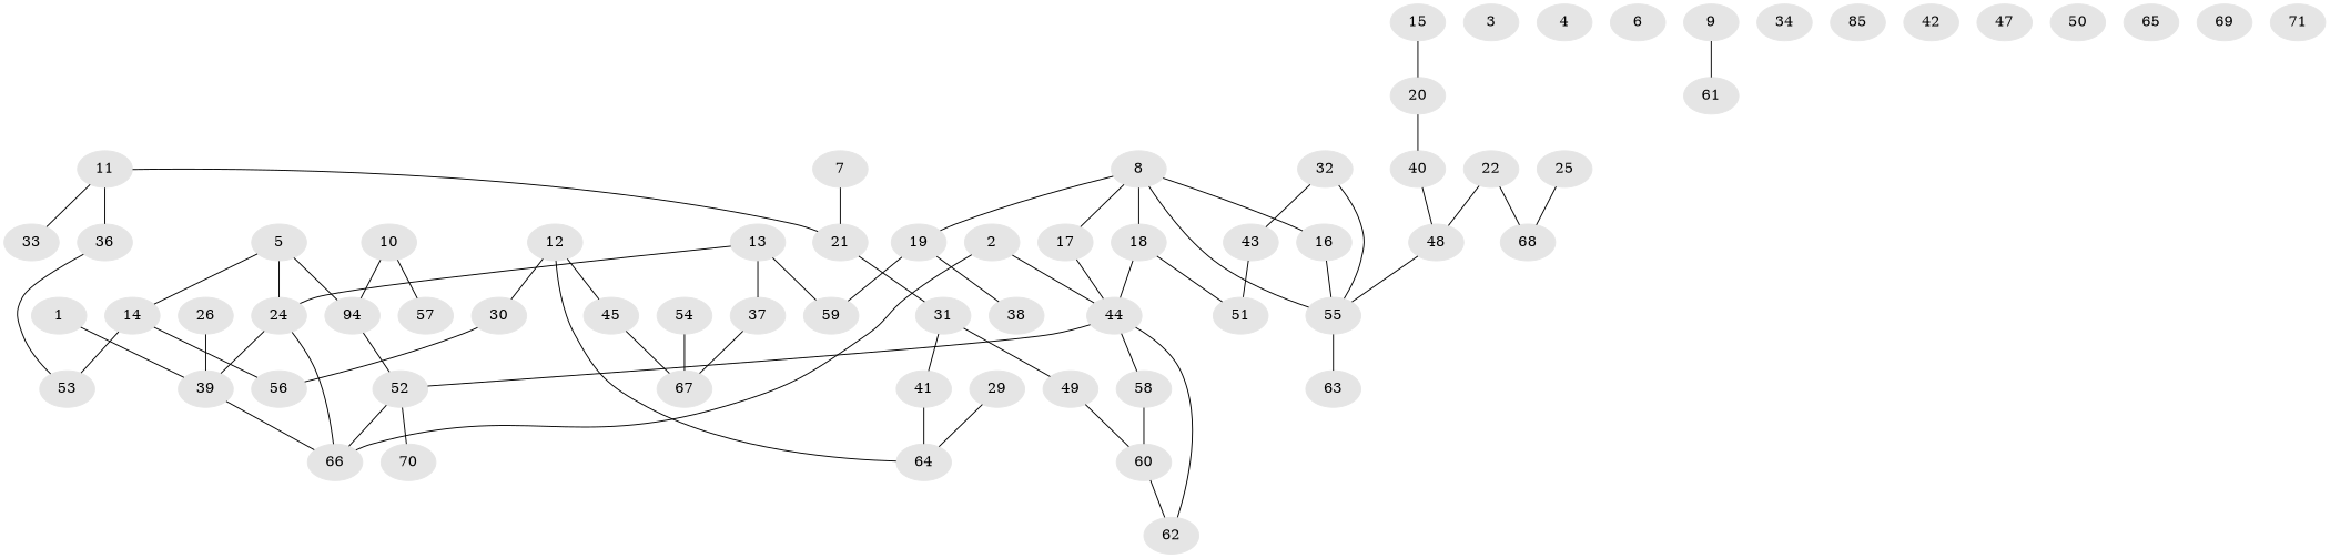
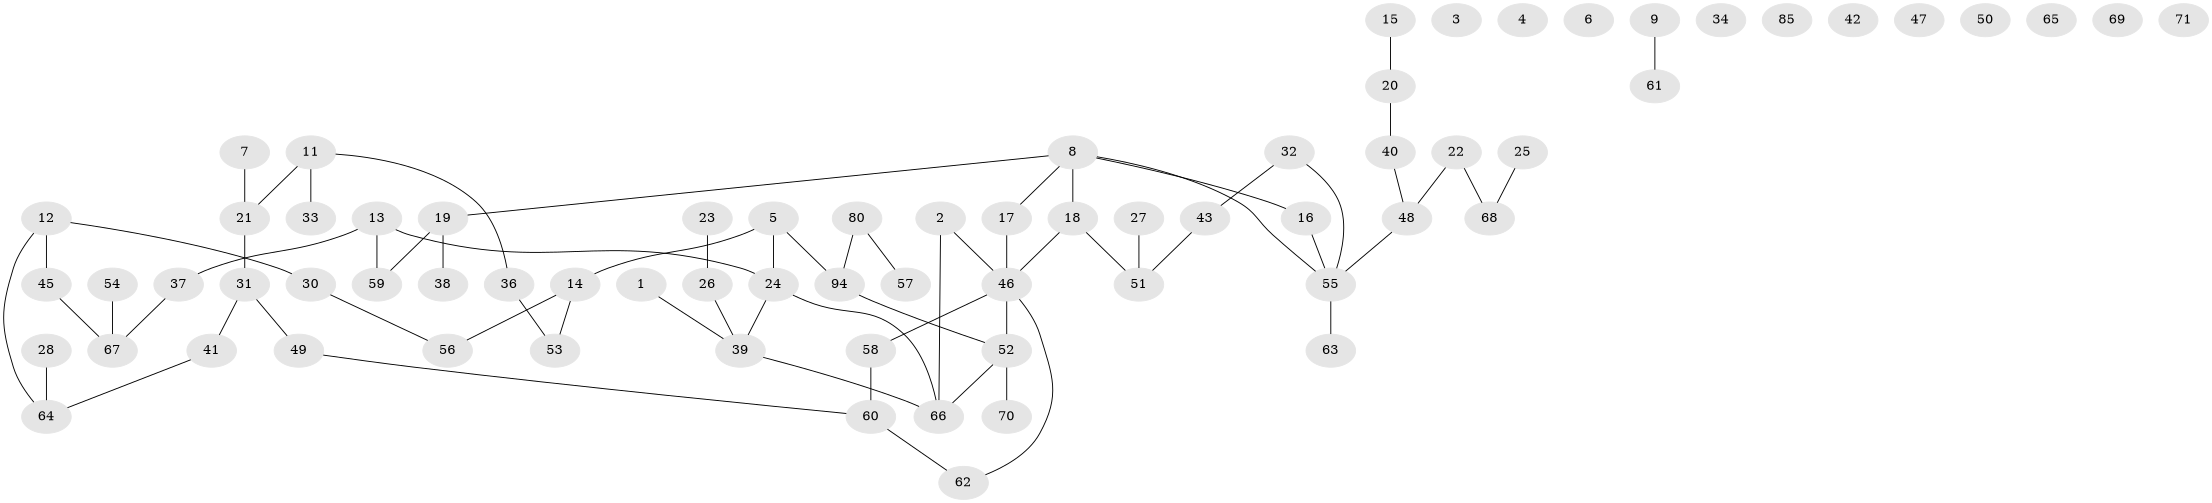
  graph {
    node [color=gray90 style=filled]
    1
    39
    66
    2
-   46 [label=44]
+   46
    62
    52
    58
    3
    4
    5
    14
    24
    n14 [label=94]
    53
    56
    6
    7
    21
    31
    8
    16
    17
    18
    19
    55
    51
    59
    38
    9
    61
-   10
+   10 [label=80]
    57
    11
    33
    36
    12
    64
    30
    45
    67
    13
    37
    15
    20
    40
    63
    48
    41
    49
    22
    68
+   23
    26
    25
-   28 [label=29]
+   27
+   28
    60
    32
    43
    34
    n62 [label=85]
    42
    70
    47
    50
    54
    65
    69
    71
    1 -- 39
    39 -- 66
    2 -- 66
    2 -- 46
    46 -- 62
    46 -- 52
    46 -- 58
    52 -- 66
    52 -- 70
    58 -- 60
    5 -- 14
    5 -- 24
    5 -- n14
    14 -- 53
    14 -- 56
    24 -- 39
    24 -- 66
    n14 -- 52
    7 -- 21
    21 -- 31
    31 -- 41
    31 -- 49
    8 -- 16
    8 -- 17
    8 -- 18
    8 -- 19
    8 -- 55
    16 -- 55
    17 -- 46
    18 -- 46
    18 -- 51
    19 -- 59
    19 -- 38
    55 -- 63
    9 -- 61
    10 -- n14
    10 -- 57
    11 -- 21
    11 -- 33
    11 -- 36
    36 -- 53
    12 -- 64
    12 -- 30
    12 -- 45
    30 -- 56
    45 -- 67
    13 -- 24
    13 -- 59
    13 -- 37
    37 -- 67
    15 -- 20
    20 -- 40
    40 -- 48
    48 -- 55
    41 -- 64
    49 -- 60
    22 -- 48
    22 -- 68
+   23 -- 26
    26 -- 39
    25 -- 68
+   27 -- 51
    28 -- 64
    60 -- 62
    32 -- 55
    32 -- 43
    43 -- 51
    54 -- 67
  }
